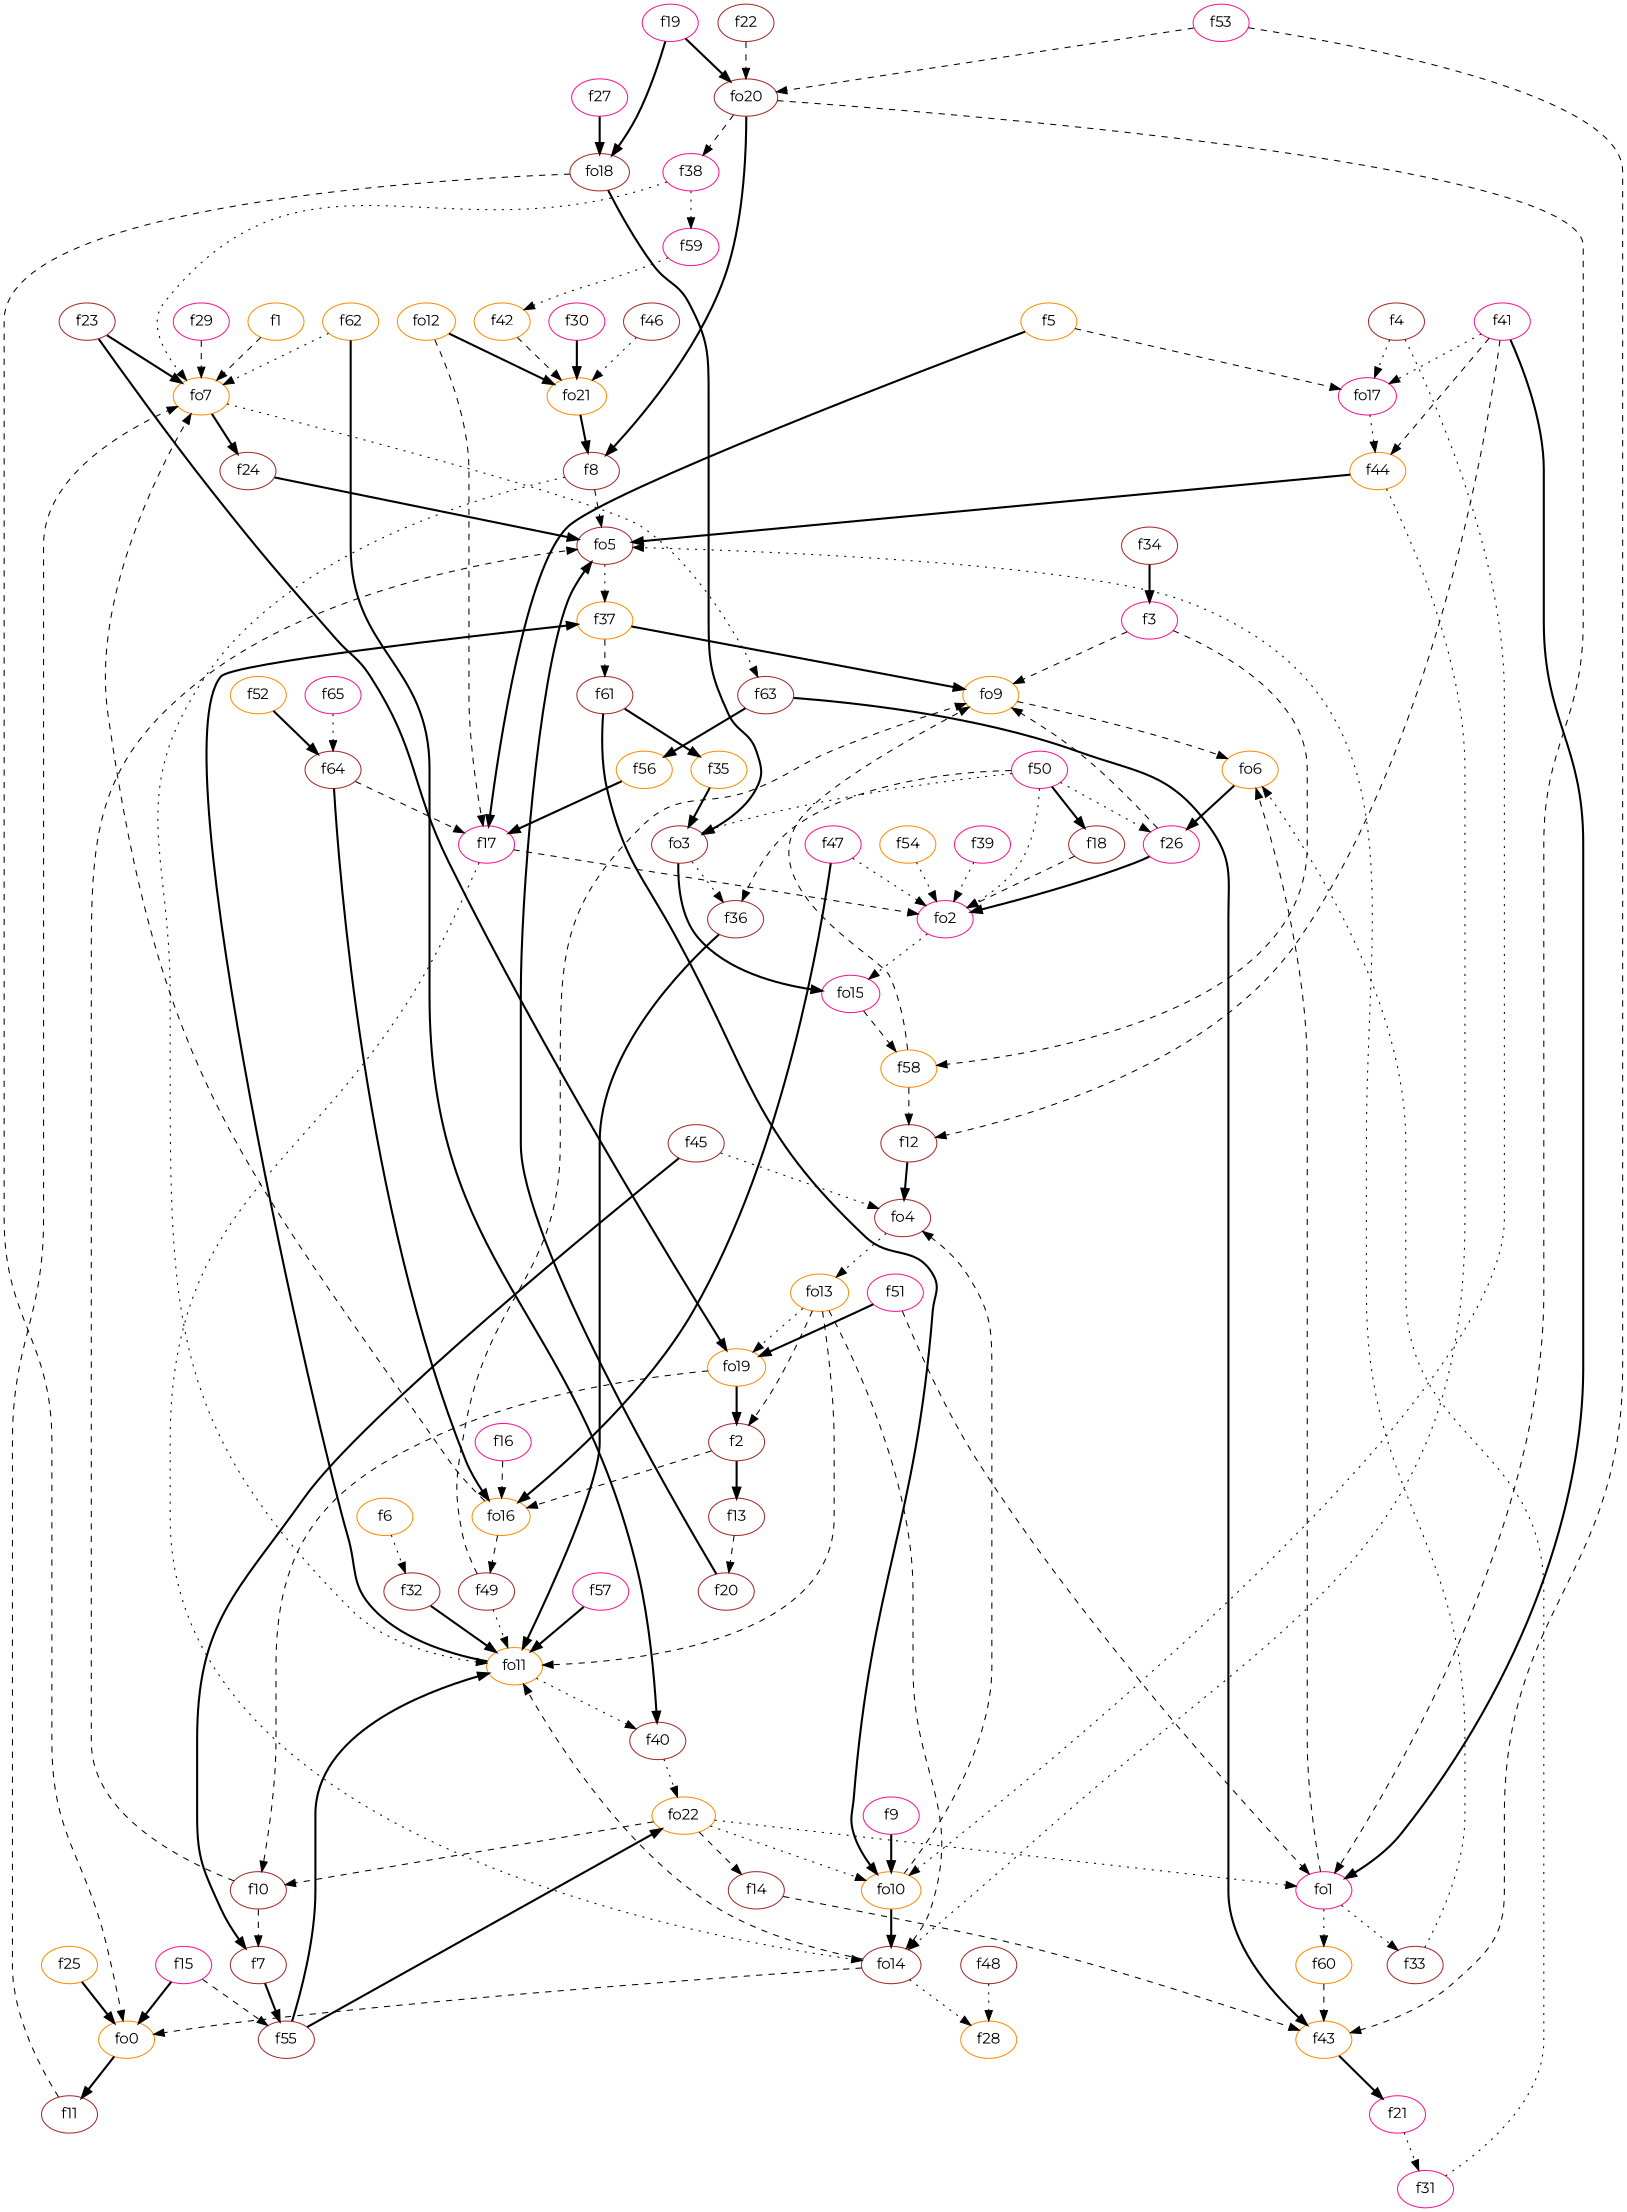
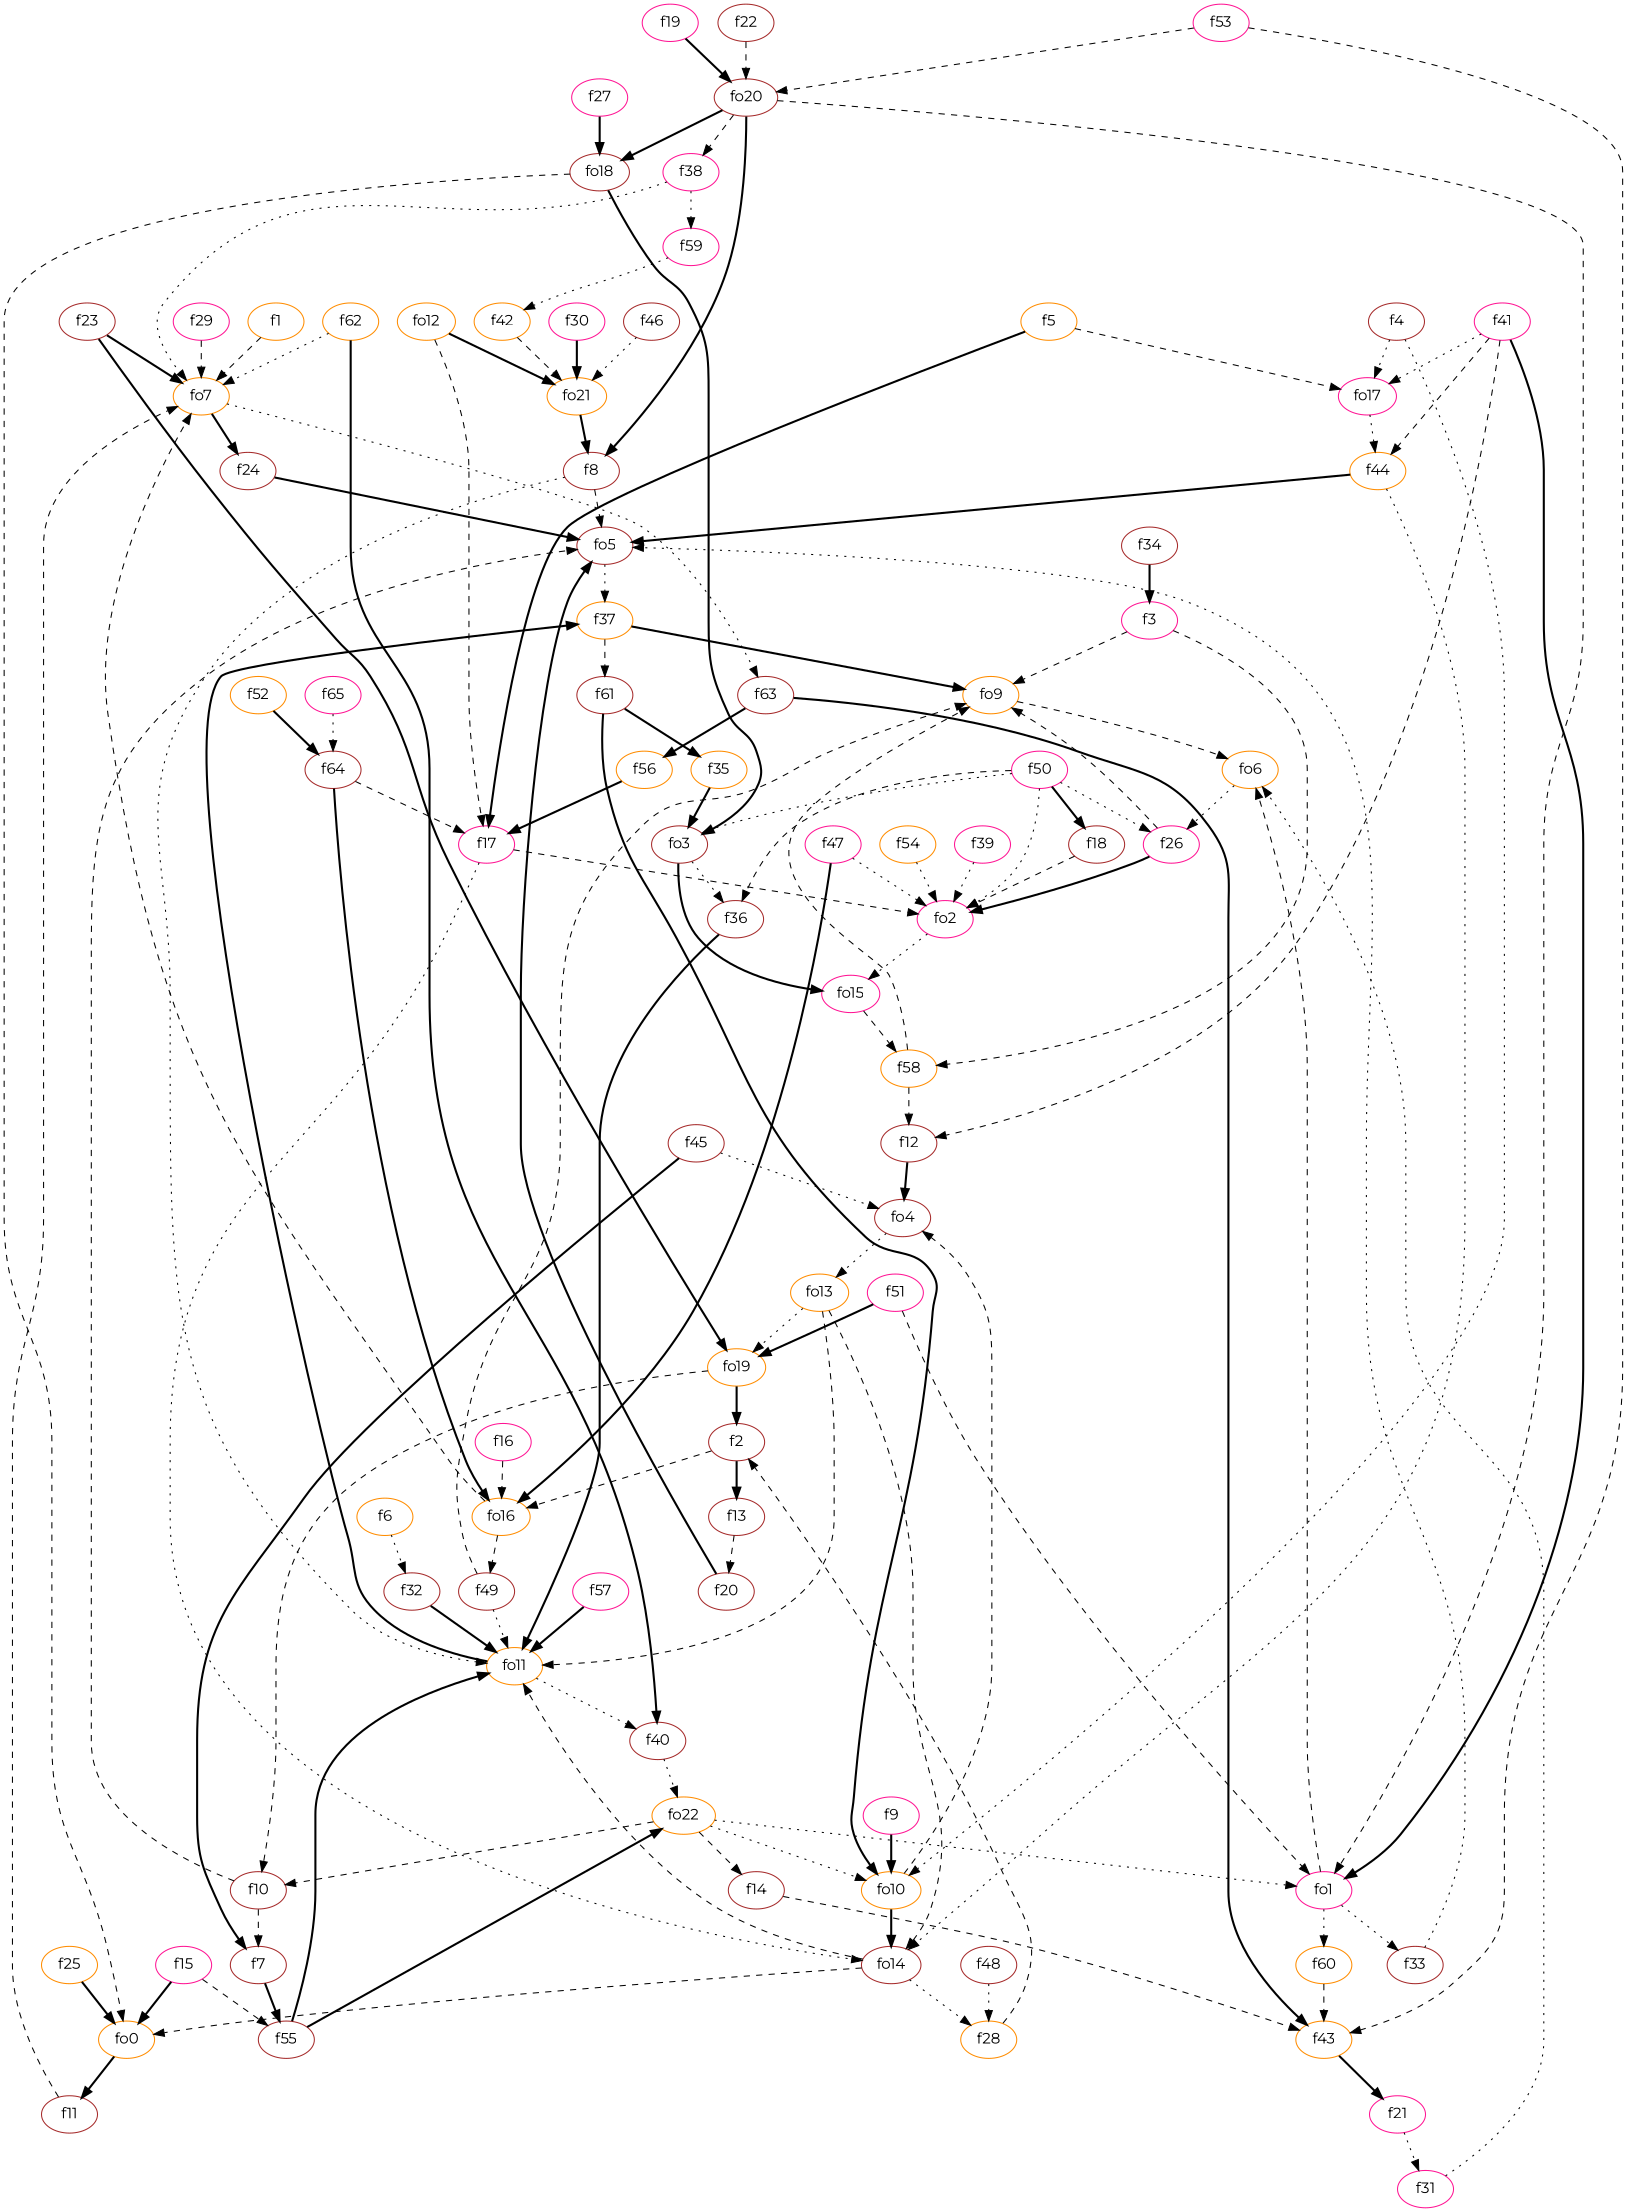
  strict digraph {
    fontname=Montserrat
    node [color=brown fontname=Montserrat]
    edge [fontname=Montserrat style=dashed weight=2]
    f1 [color=darkorange]
    fo7 [color=darkorange]
    f24
    f63
    f2
    f13
    fo16 [color=darkorange]
    f20
    f49
    f3 [color=deeppink]
    f58 [color=darkorange]
    fo9 [color=darkorange]
    f12
    fo6 [color=darkorange]
    fo10 [color=darkorange]
    f4
    fo17 [color=deeppink]
    fo4
    fo14
    f44 [color=darkorange]
    f5 [color=darkorange]
    f17 [color=deeppink]
    fo2 [color=deeppink]
    f6 [color=darkorange]
    f32
    fo11 [color=darkorange]
    f7
    f55
    fo22 [color=darkorange]
    f8
    fo5
    f37 [color=darkorange]
    f40
    f9 [color=deeppink]
    f10
    f11
    fo13 [color=darkorange]
    f43 [color=darkorange]
    f14
    f21 [color=deeppink]
    f15 [color=deeppink]
    n42 [color=darkorange label=fo0]
    f16 [color=deeppink]
    fo15 [color=deeppink]
    f28 [color=darkorange]
    f18
    f19 [color=deeppink]
    fo20
    fo18
    f38 [color=deeppink]
    fo1 [color=deeppink]
    f31 [color=deeppink]
    f22
    f23
    fo19 [color=darkorange]
    f25 [color=darkorange]
    f26 [color=deeppink]
    f27 [color=deeppink]
    fo3
    f29 [color=deeppink]
    f30 [color=deeppink]
    fo21 [color=darkorange]
    f33
    f34
    f35 [color=darkorange]
    f36
    f61
    f59 [color=deeppink]
    f42 [color=darkorange]
    f39 [color=deeppink]
    f41 [color=deeppink]
    f60 [color=darkorange]
    f45
    f46
    f47 [color=deeppink]
    f48
    f50 [color=deeppink]
    f51 [color=deeppink]
    f52 [color=darkorange]
    f64
    f53 [color=deeppink]
    f54 [color=darkorange]
    f56 [color=darkorange]
    f57 [color=deeppink]
    f62 [color=darkorange]
    f65 [color=deeppink]
    fo12 [color=darkorange]
    f1 -> fo7
    fo7 -> f24 [style=bold]
    fo7 -> f63 [style=dotted]
    f24 -> fo5 [style=bold]
    f63 -> f43 [style=bold]
    f63 -> f56 [style=bold]
    f2 -> f13 [style=bold]
    f2 -> fo16
    f13 -> f20
    fo16 -> fo7
    fo16 -> f49
    f20 -> fo5 [style=bold]
    f49 -> fo9
    f49 -> fo11 [style=dotted]
    f3 -> f58
    f3 -> fo9
    f58 -> fo9
    f58 -> f12
    fo9 -> fo6
    f12 -> fo4 [style=bold]
-   fo6 -> f26 [style=bold]
+   fo6 -> f26 [style=dotted]
    fo10 -> fo4
    fo10 -> fo14 [style=bold]
    f4 -> fo10 [style=dotted]
    f4 -> fo17 [style=dotted]
    fo17 -> f44 [style=dotted]
    fo4 -> fo13 [style=dotted]
    fo14 -> fo11
    fo14 -> n42
    fo14 -> f28 [style=dotted]
    f44 -> fo14 [style=dotted]
    f44 -> fo5 [style=bold]
    f5 -> fo17
    f5 -> f17 [style=bold]
    f17 -> fo14 [style=dotted]
    f17 -> fo2
    fo2 -> fo15 [style=dotted]
    f6 -> f32 [style=dotted]
    f32 -> fo11 [style=bold]
    fo11 -> f37 [style=bold]
    fo11 -> f40 [style=dotted]
    f7 -> f55 [style=bold]
    f55 -> fo11 [style=bold]
    f55 -> fo22 [style=bold]
    fo22 -> fo10 [style=dotted]
    fo22 -> f10
    fo22 -> f14
    fo22 -> fo1 [style=dotted]
    f8 -> fo11 [style=dotted]
    f8 -> fo5
    fo5 -> f37 [style=dotted]
    f37 -> fo9 [style=bold]
    f37 -> f61
    f40 -> fo22 [style=dotted]
    f9 -> fo10 [style=bold]
    f10 -> f7
    f10 -> fo5
    f11 -> fo7
    fo13 -> fo14
    fo13 -> fo11
    fo13 -> fo19 [style=dotted]
    f43 -> f21 [style=bold]
    f14 -> f43
    f21 -> f31 [style=dotted]
    f15 -> f55
    f15 -> n42 [style=bold]
    n42 -> f11 [style=bold]
    f16 -> fo16
    fo15 -> f58
-   fo13 -> f2
+   f28 -> f2
    f18 -> fo2
    f19 -> fo20 [style=bold]
    fo20 -> f8 [style=bold]
-   f19 -> fo18 [style=bold]
+   fo20 -> fo18 [style=bold]
    fo20 -> f38
    fo20 -> fo1
    fo18 -> n42
    fo18 -> fo3 [style=bold]
    f38 -> fo7 [style=dotted]
    f38 -> f59 [style=dotted]
    fo1 -> fo6
    fo1 -> f33 [style=dotted]
    fo1 -> f60 [style=dotted]
    f31 -> fo6 [style=dotted]
    f22 -> fo20
    f23 -> fo7 [style=bold]
    f23 -> fo19 [style=bold]
    fo19 -> f2 [style=bold]
    fo19 -> f10
    f25 -> n42 [style=bold]
    f26 -> fo9
    f26 -> fo2 [style=bold]
    f27 -> fo18 [style=bold]
    fo3 -> fo15 [style=bold]
    fo3 -> f36 [style=dotted]
    f29 -> fo7
    f30 -> fo21 [style=bold]
    fo21 -> f8 [style=bold]
    f33 -> fo5 [style=dotted]
    f34 -> f3 [style=bold]
    f35 -> fo3 [style=bold]
    f36 -> fo11 [style=bold]
    f61 -> fo10 [style=bold]
    f61 -> f35 [style=bold]
    f59 -> f42 [style=dotted]
    f42 -> fo21
    f39 -> fo2 [style=dotted]
    f41 -> f12
    f41 -> fo17 [style=dotted]
    f41 -> f44
    f41 -> fo1 [style=bold]
    f60 -> f43
    f45 -> fo4 [style=dotted]
    f45 -> f7 [style=bold]
    f46 -> fo21 [style=dotted]
    f47 -> fo16 [style=bold]
    f47 -> fo2 [style=dotted]
    f48 -> f28 [style=dotted]
    f50 -> fo2 [style=dotted]
    f50 -> f18 [style=bold]
    f50 -> f26 [style=dotted]
    f50 -> fo3 [style=dotted]
    f50 -> f36
    f51 -> fo1
    f51 -> fo19 [style=bold]
    f52 -> f64 [style=bold]
    f64 -> fo16 [style=bold]
    f64 -> f17
    f53 -> f43
    f53 -> fo20
    f54 -> fo2 [style=dotted]
    f56 -> f17 [style=bold]
    f57 -> fo11 [style=bold]
    f62 -> fo7 [style=dotted]
    f62 -> f40 [style=bold]
    f65 -> f64 [style=dotted]
    fo12 -> f17
    fo12 -> fo21 [style=bold]
  }
